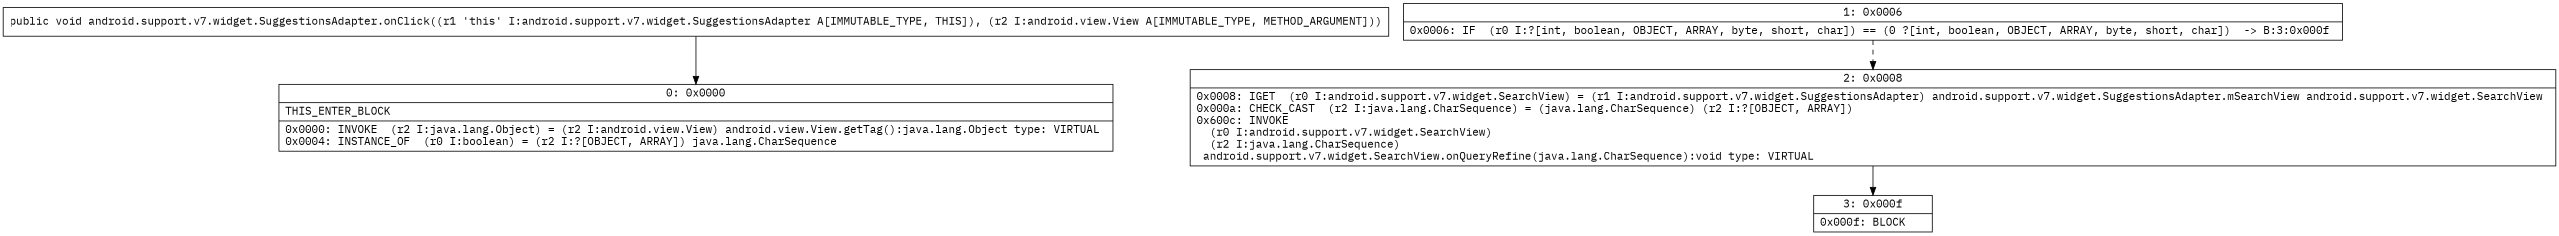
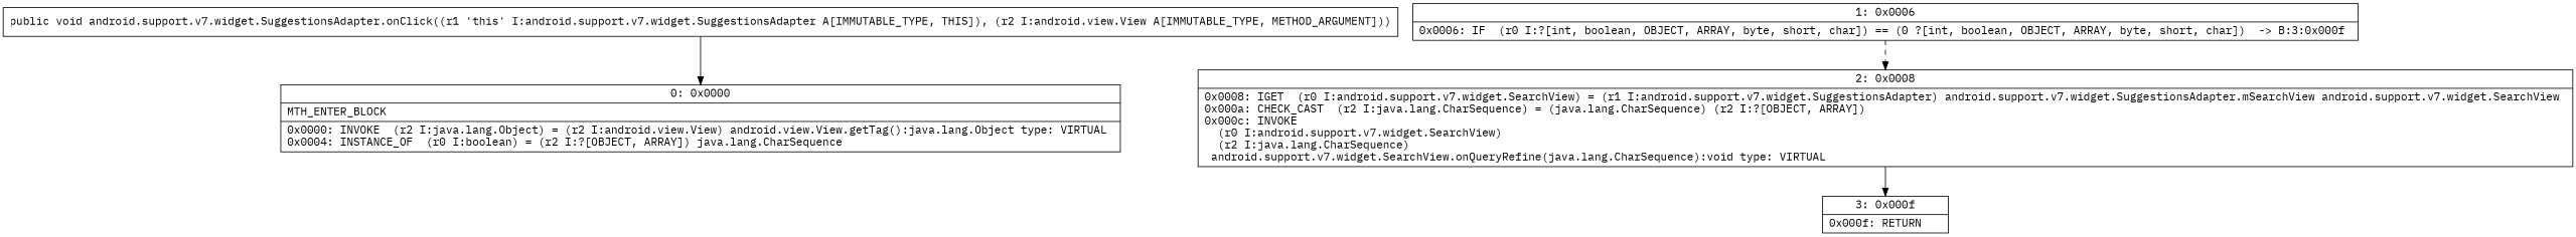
  digraph {
    fontname="IBM Plex Mono"
    node [fontname="IBM Plex Mono" shape=record]
    edge [fontname="IBM Plex Mono"]
-   n1 [label="{0\:\ 0x0000|THIS_ENTER_BLOCK\l|0x0000: INVOKE  (r2 I:java.lang.Object) = (r2 I:android.view.View) android.view.View.getTag():java.lang.Object type: VIRTUAL \l0x0004: INSTANCE_OF  (r0 I:boolean) = (r2 I:?[OBJECT, ARRAY]) java.lang.CharSequence \l}"]
+   n1 [label="{0\:\ 0x0000|MTH_ENTER_BLOCK\l|0x0000: INVOKE  (r2 I:java.lang.Object) = (r2 I:android.view.View) android.view.View.getTag():java.lang.Object type: VIRTUAL \l0x0004: INSTANCE_OF  (r0 I:boolean) = (r2 I:?[OBJECT, ARRAY]) java.lang.CharSequence \l}"]
    n2 [label="{1\:\ 0x0006|0x0006: IF  (r0 I:?[int, boolean, OBJECT, ARRAY, byte, short, char]) == (0 ?[int, boolean, OBJECT, ARRAY, byte, short, char])  \-\> B:3:0x000f \l}"]
-   n3 [label="{2\:\ 0x0008|0x0008: IGET  (r0 I:android.support.v7.widget.SearchView) = (r1 I:android.support.v7.widget.SuggestionsAdapter) android.support.v7.widget.SuggestionsAdapter.mSearchView android.support.v7.widget.SearchView \l0x000a: CHECK_CAST  (r2 I:java.lang.CharSequence) = (java.lang.CharSequence) (r2 I:?[OBJECT, ARRAY]) \l0x600c: INVOKE  \l  (r0 I:android.support.v7.widget.SearchView)\l  (r2 I:java.lang.CharSequence)\l android.support.v7.widget.SearchView.onQueryRefine(java.lang.CharSequence):void type: VIRTUAL \l}"]
-   n4 [label="{3\:\ 0x000f|0x000f: BLOCK   \l}"]
+   n3 [label="{2\:\ 0x0008|0x0008: IGET  (r0 I:android.support.v7.widget.SearchView) = (r1 I:android.support.v7.widget.SuggestionsAdapter) android.support.v7.widget.SuggestionsAdapter.mSearchView android.support.v7.widget.SearchView \l0x000a: CHECK_CAST  (r2 I:java.lang.CharSequence) = (java.lang.CharSequence) (r2 I:?[OBJECT, ARRAY]) \l0x000c: INVOKE  \l  (r0 I:android.support.v7.widget.SearchView)\l  (r2 I:java.lang.CharSequence)\l android.support.v7.widget.SearchView.onQueryRefine(java.lang.CharSequence):void type: VIRTUAL \l}"]
+   n4 [label="{3\:\ 0x000f|0x000f: RETURN   \l}"]
    n5 [label="{public void android.support.v7.widget.SuggestionsAdapter.onClick((r1 'this' I:android.support.v7.widget.SuggestionsAdapter A[IMMUTABLE_TYPE, THIS]), (r2 I:android.view.View A[IMMUTABLE_TYPE, METHOD_ARGUMENT])) }"]
    n2 -> n3 [style=dashed]
    n3 -> n4
    n5 -> n1
  }
